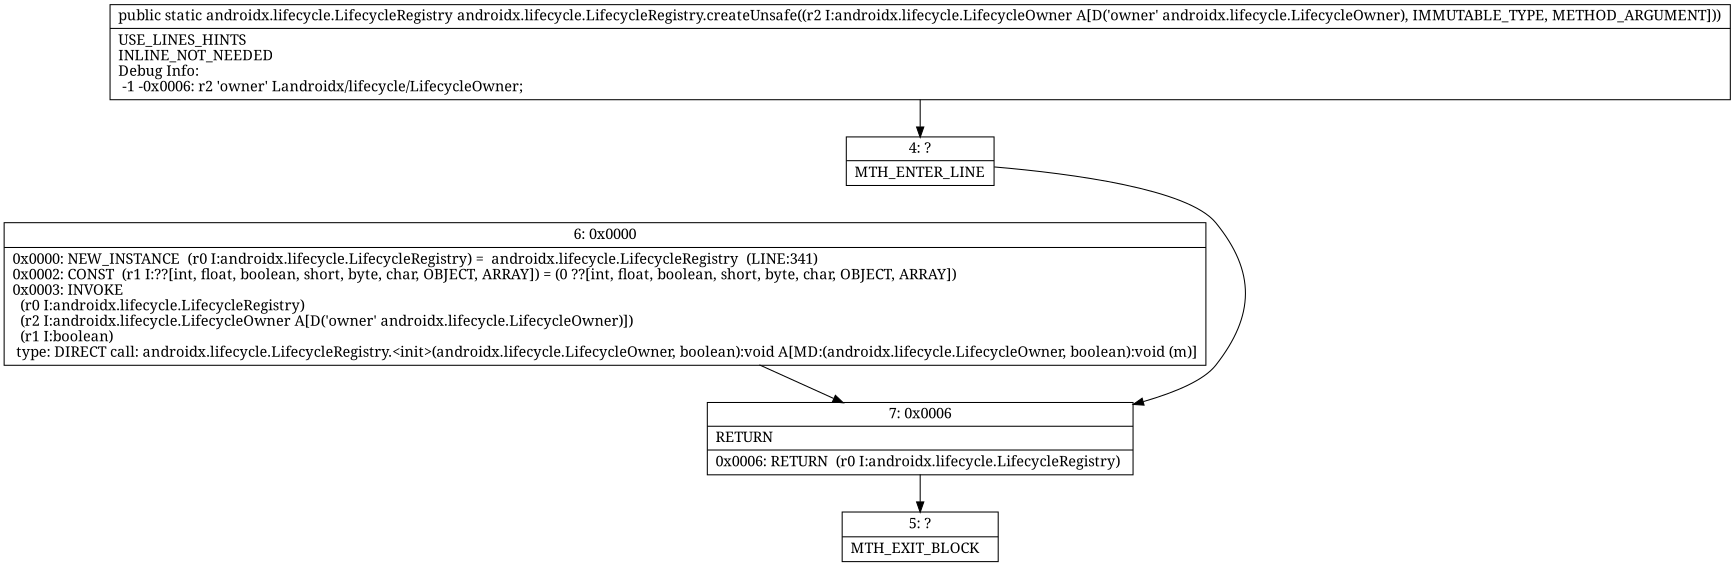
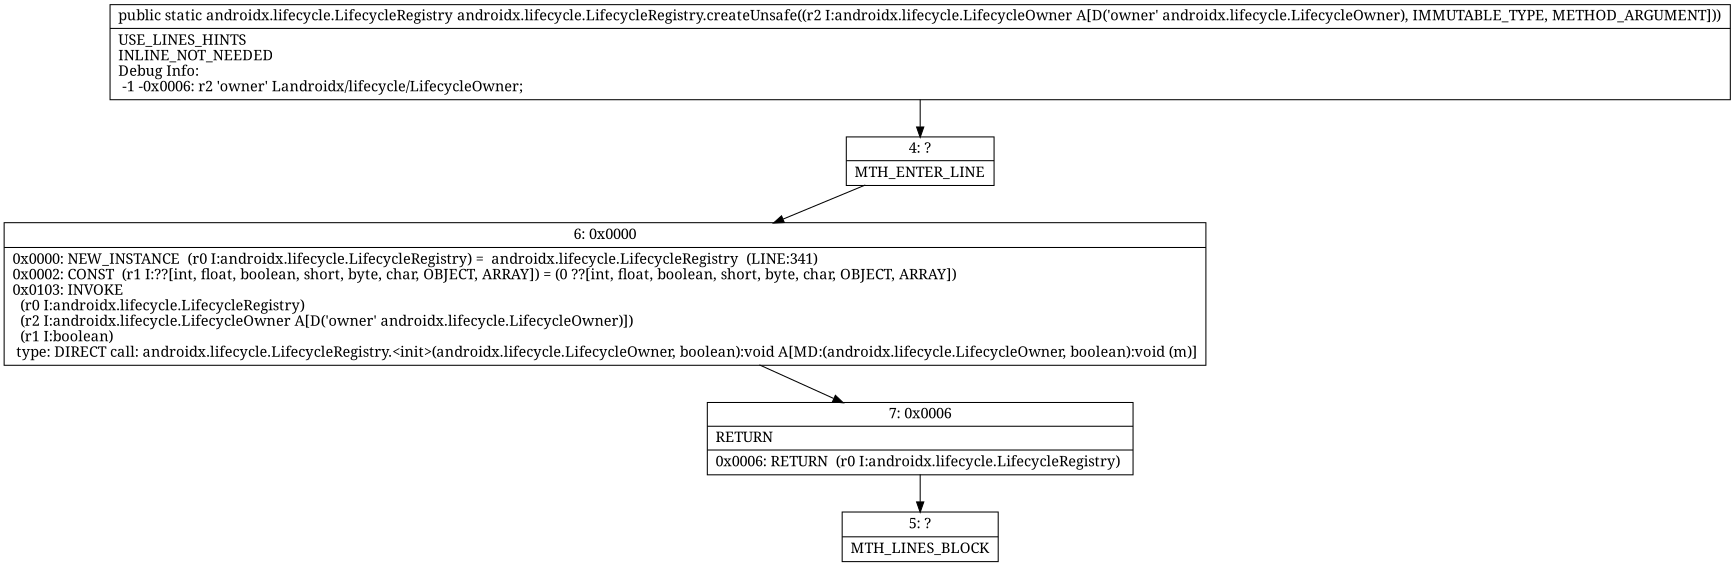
  digraph {
    fontname="Noto Serif"
    node [fontname="Noto Serif" shape=record]
    edge [fontname="Noto Serif"]
    n1 [label="{4\:\ ?|MTH_ENTER_LINE\l}"]
-   n2 [label="{6\:\ 0x0000|0x0000: NEW_INSTANCE  (r0 I:androidx.lifecycle.LifecycleRegistry) =  androidx.lifecycle.LifecycleRegistry  (LINE:341)\l0x0002: CONST  (r1 I:??[int, float, boolean, short, byte, char, OBJECT, ARRAY]) = (0 ??[int, float, boolean, short, byte, char, OBJECT, ARRAY]) \l0x0003: INVOKE  \l  (r0 I:androidx.lifecycle.LifecycleRegistry)\l  (r2 I:androidx.lifecycle.LifecycleOwner A[D('owner' androidx.lifecycle.LifecycleOwner)])\l  (r1 I:boolean)\l type: DIRECT call: androidx.lifecycle.LifecycleRegistry.\<init\>(androidx.lifecycle.LifecycleOwner, boolean):void A[MD:(androidx.lifecycle.LifecycleOwner, boolean):void (m)]\l}"]
+   n2 [label="{6\:\ 0x0000|0x0000: NEW_INSTANCE  (r0 I:androidx.lifecycle.LifecycleRegistry) =  androidx.lifecycle.LifecycleRegistry  (LINE:341)\l0x0002: CONST  (r1 I:??[int, float, boolean, short, byte, char, OBJECT, ARRAY]) = (0 ??[int, float, boolean, short, byte, char, OBJECT, ARRAY]) \l0x0103: INVOKE  \l  (r0 I:androidx.lifecycle.LifecycleRegistry)\l  (r2 I:androidx.lifecycle.LifecycleOwner A[D('owner' androidx.lifecycle.LifecycleOwner)])\l  (r1 I:boolean)\l type: DIRECT call: androidx.lifecycle.LifecycleRegistry.\<init\>(androidx.lifecycle.LifecycleOwner, boolean):void A[MD:(androidx.lifecycle.LifecycleOwner, boolean):void (m)]\l}"]
    n3 [label="{7\:\ 0x0006|RETURN\l|0x0006: RETURN  (r0 I:androidx.lifecycle.LifecycleRegistry) \l}"]
-   n4 [label="{5\:\ ?|MTH_EXIT_BLOCK\l}"]
+   n4 [label="{5\:\ ?|MTH_LINES_BLOCK\l}"]
    n5 [label="{public static androidx.lifecycle.LifecycleRegistry androidx.lifecycle.LifecycleRegistry.createUnsafe((r2 I:androidx.lifecycle.LifecycleOwner A[D('owner' androidx.lifecycle.LifecycleOwner), IMMUTABLE_TYPE, METHOD_ARGUMENT]))  | USE_LINES_HINTS\lINLINE_NOT_NEEDED\lDebug Info:\l  \-1 \-0x0006: r2 'owner' Landroidx\/lifecycle\/LifecycleOwner;\l}"]
-   n1 -> n3
+   n1 -> n2
    n2 -> n3
    n3 -> n4
    n5 -> n1
  }
